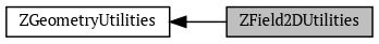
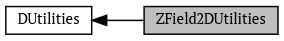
  digraph {
    rankdir=LR
    fontname="PT Serif"
    node [color=black fontname="PT Serif" fontsize=10 shape=record style=filled]
-   n1 [fillcolor=white height=0.2 label=ZGeometryUtilities width=0.4]
+   n1 [fillcolor=white height=0.2 label=DUtilities width=0.4]
    n2 [fillcolor=grey75 fontcolor=black height=0.2 label=ZField2DUtilities width=0.4]
    n1 -> n2 [dir=back fontname="PT Serif" fontsize=10 labelfontname=Helvetica labelfontsize=10 shape=plaintext style=solid]
  }
